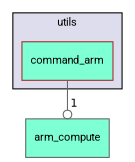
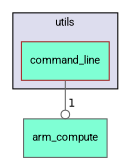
  digraph {
    compound=true
    fontname=Roboto
    node [fillcolor=aquamarine fontname=Roboto fontsize=10 shape=box style=filled]
-   n1 [label=command_arm pencolor=black color=brown]
+   n1 [label=command_line pencolor=black color=brown]
    n2 [color=gray40 label=arm_compute]
    subgraph cluster_1 {
      bgcolor="#ddddee"
      fontsize=10
      label=utils
      pencolor=black
      n1
    }
    n1 -> n2 [headlabel=1 labeldistance=1.5 labelfontname=Helvetica labelfontsize=10 color=gray40 arrowhead=odot fontname=Roboto]
  }
